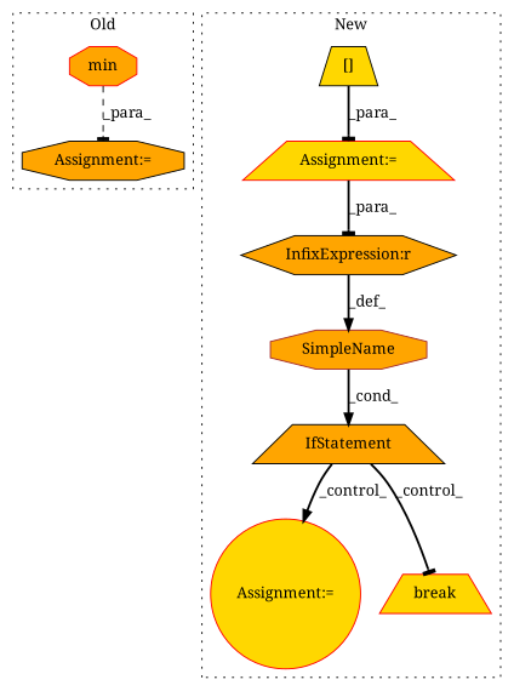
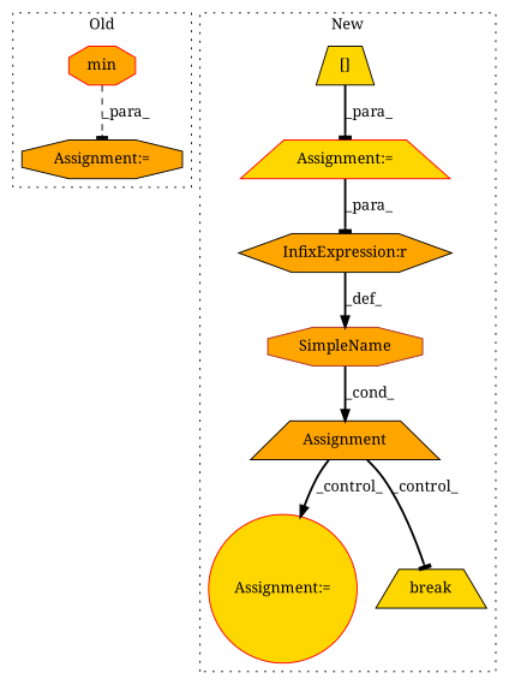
  digraph {
    fontname="Noto Serif"
    node [a=7 color=black fillcolor=orange fontname="Noto Serif" l=1 shape=trapezium style=filled]
    edge [arrowhead=tee fontname="Noto Serif" style=bold]
    n1 [a=32 color=red l="4,1" label=min s="4655,4690" shape=octagon]
    n2 [label="Assignment:=" s=4648 shape=octagon]
-   n3 [a=25 l="4,2" label=IfStatement s="4417,4566"]
+   n3 [a=25 l="4,2" label=Assignment s="4417,4566"]
    n4 [color=red fillcolor=gold label="Assignment:=" s=4355]
    n5 [a=27 l=4 label="InfixExpression:r" s=4446 shape=hexagon]
    n6 [color=red fillcolor=gold l=2 label="Assignment:=" s=4602 shape=circle]
    n7 [a=42 color=brown label=SimpleName shape=octagon l=""]
-   n8 [a=10 color=red fillcolor=gold l=6 label=break s=4578]
+   n8 [a=10 fillcolor=gold l=6 label=break s=4578]
    n9 [a=2 fillcolor=gold l="10,1" label="[]" s="4356,4367"]
    subgraph cluster_1 {
      label=Old
      style=dotted
      n1
      n2
    }
    subgraph cluster_2 {
      label=New
      style=dotted
      n3
      n4
      n5
      n6
      n7
      n8
      n9
    }
    n1 -> n2 [label=_para_ style=dashed]
    n3 -> n6 [arrowhead=normal label=_control_]
    n3 -> n8 [label=_control_]
    n4 -> n5 [label=_para_]
    n5 -> n7 [arrowhead=normal label=_def_]
    n7 -> n3 [arrowhead=normal label=_cond_]
    n9 -> n4 [label=_para_]
  }
